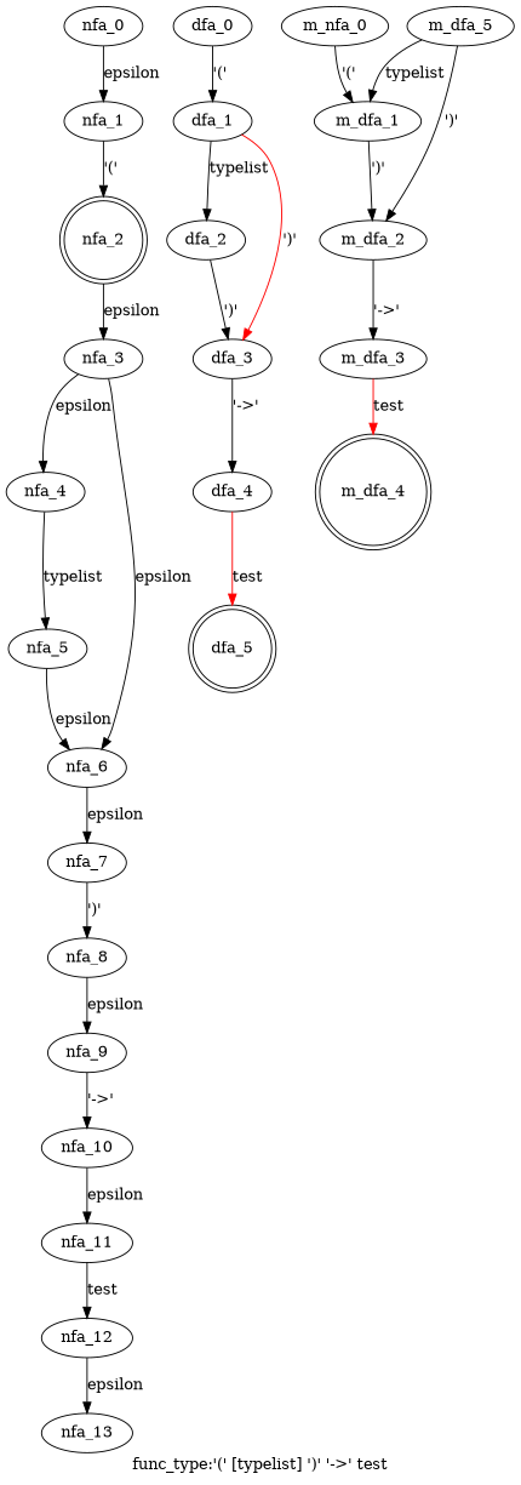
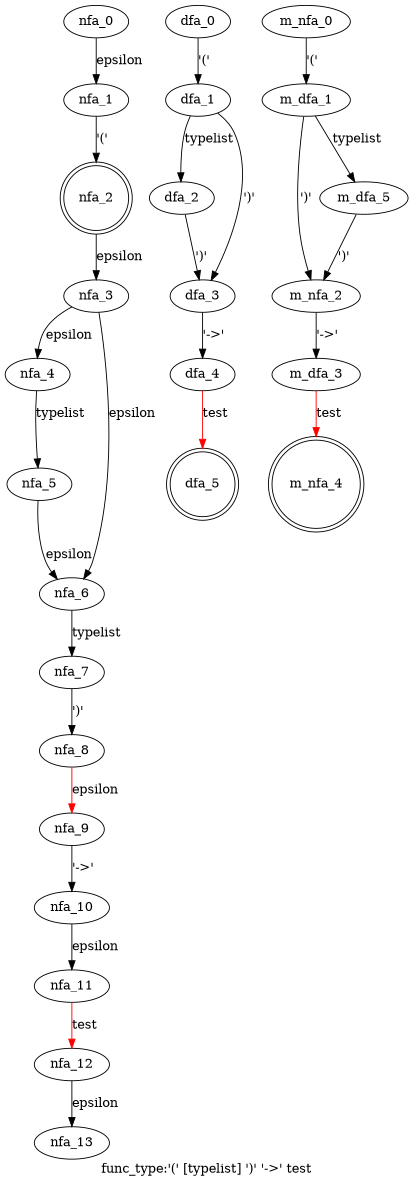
  digraph {
    label="func_type:'(' [typelist] ')' '->' test"
    nfa_0
    nfa_1
    nfa_2 [shape=doublecircle]
    nfa_3
    nfa_4
    nfa_6
    nfa_5
    nfa_7
    nfa_8
    nfa_9
    nfa_10
    nfa_11
    nfa_12
    nfa_13
    dfa_0
    dfa_1
    dfa_2
    dfa_3
    dfa_4
    dfa_5 [shape=doublecircle]
    n21 [label=m_nfa_0]
    m_dfa_1
-   m_dfa_2
+   m_dfa_2 [label=m_nfa_2]
    m_dfa_5
    m_dfa_3
-   m_dfa_4 [shape=doublecircle]
+   m_dfa_4 [shape=doublecircle label=m_nfa_4]
    subgraph sub_1 {
      nfa_0
      nfa_1
      nfa_2
      nfa_3
      nfa_4
      nfa_6
      nfa_5
      nfa_7
      nfa_8
      nfa_9
      nfa_10
      nfa_11
      nfa_12
      nfa_13
    }
    subgraph sub_2 {
      dfa_0
      dfa_1
      dfa_2
      dfa_3
      dfa_4
      dfa_5
    }
    subgraph sub_3 {
      n21
      m_dfa_1
      m_dfa_2
      m_dfa_5
      m_dfa_3
      m_dfa_4
    }
    nfa_0 -> nfa_1 [label=epsilon]
    nfa_1 -> nfa_2 [label="'('"]
    nfa_2 -> nfa_3 [label=epsilon]
    nfa_3 -> nfa_4 [label=epsilon]
    nfa_3 -> nfa_6 [label=epsilon]
    nfa_4 -> nfa_5 [label=typelist]
-   nfa_6 -> nfa_7 [label=epsilon]
+   nfa_6 -> nfa_7 [label=typelist]
    nfa_5 -> nfa_6 [label=epsilon]
    nfa_7 -> nfa_8 [label="')'"]
-   nfa_8 -> nfa_9 [label=epsilon]
+   nfa_8 -> nfa_9 [label=epsilon color=red]
    nfa_9 -> nfa_10 [label="'->'"]
    nfa_10 -> nfa_11 [label=epsilon]
-   nfa_11 -> nfa_12 [label=test]
+   nfa_11 -> nfa_12 [label=test color=red]
    nfa_12 -> nfa_13 [label=epsilon]
    dfa_0 -> dfa_1 [label="'('"]
    dfa_1 -> dfa_2 [label=typelist]
-   dfa_1 -> dfa_3 [label="')'" color=red]
+   dfa_1 -> dfa_3 [label="')'"]
    dfa_2 -> dfa_3 [label="')'"]
    dfa_3 -> dfa_4 [label="'->'"]
    dfa_4 -> dfa_5 [color=red label=test]
    n21 -> m_dfa_1 [label="'('"]
    m_dfa_1 -> m_dfa_2 [label="')'"]
-   m_dfa_5 -> m_dfa_1 [label=typelist]
+   m_dfa_1 -> m_dfa_5 [label=typelist]
    m_dfa_2 -> m_dfa_3 [label="'->'"]
    m_dfa_5 -> m_dfa_2 [label="')'"]
    m_dfa_3 -> m_dfa_4 [color=red label=test]
  }
